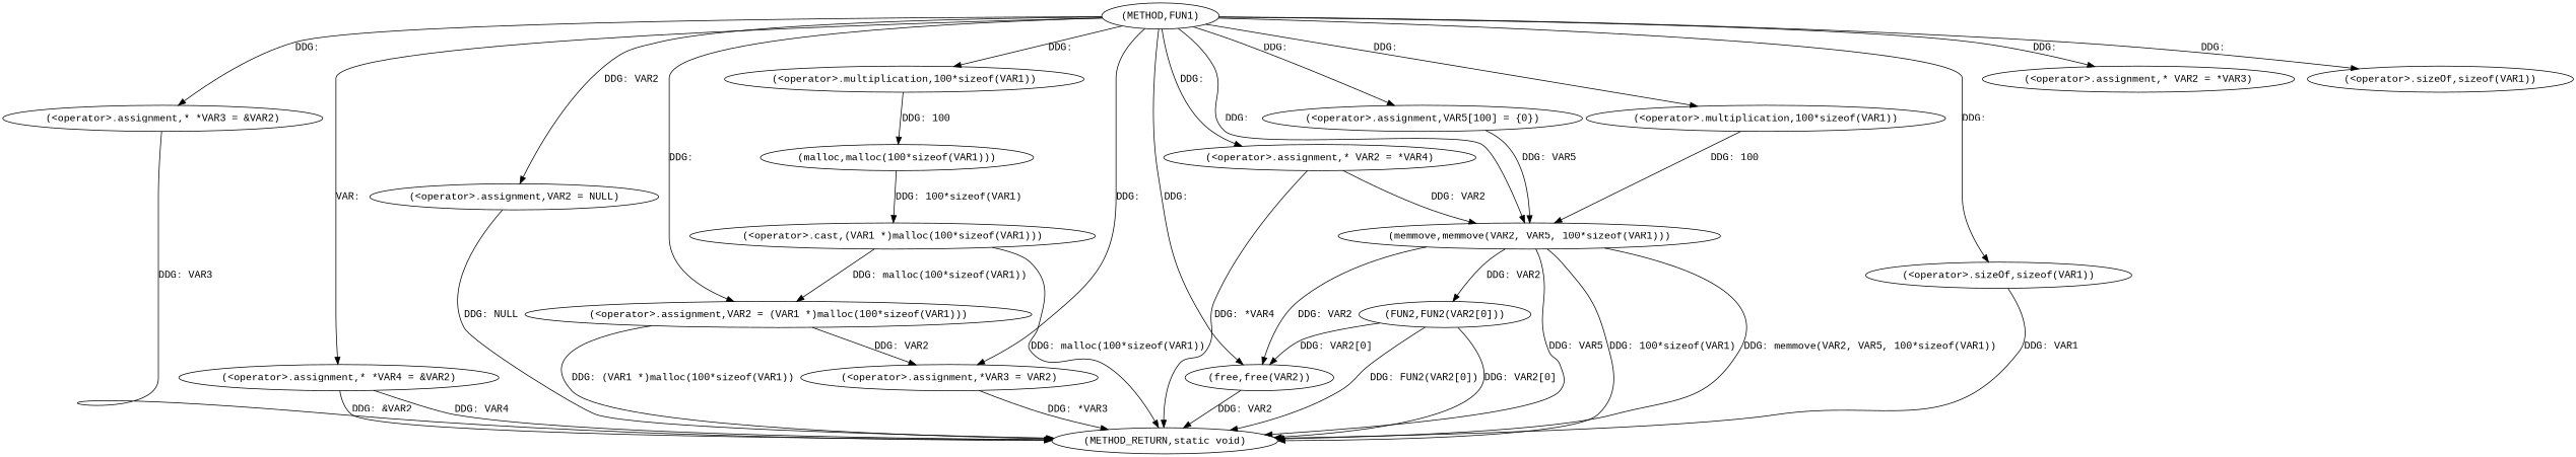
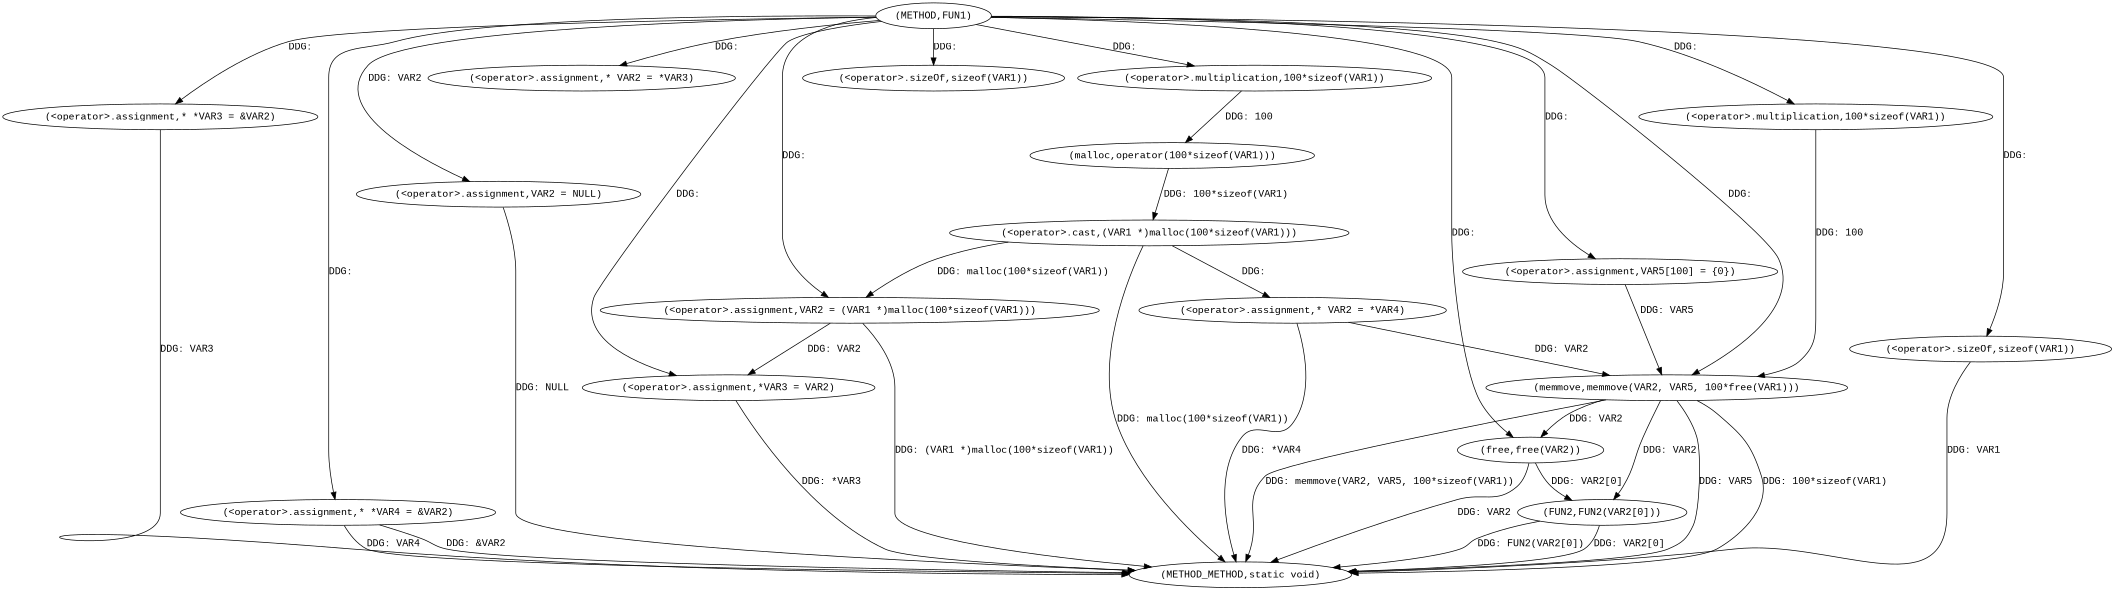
  digraph {
    fontname="Liberation Mono"
    node [fontname="Liberation Mono"]
    edge [fontname="Liberation Mono"]
    n1 [label="(METHOD,FUN1)"]
    n2 [label="(<operator>.assignment,* *VAR3 = &VAR2)"]
    n3 [label="(<operator>.assignment,* *VAR4 = &VAR2)"]
    n4 [label="(<operator>.assignment,VAR2 = NULL)"]
    n5 [label="(<operator>.assignment,* VAR2 = *VAR3)"]
    n6 [label="(<operator>.assignment,VAR2 = (VAR1 *)malloc(100*sizeof(VAR1)))"]
    n7 [label="(<operator>.multiplication,100*sizeof(VAR1))"]
    n8 [label="(<operator>.sizeOf,sizeof(VAR1))"]
    n9 [label="(<operator>.assignment,*VAR3 = VAR2)"]
    n10 [label="(<operator>.assignment,* VAR2 = *VAR4)"]
    n11 [label="(<operator>.assignment,VAR5[100] = {0})"]
-   n12 [label="(memmove,memmove(VAR2, VAR5, 100*sizeof(VAR1)))"]
+   n12 [label="(memmove,memmove(VAR2, VAR5, 100*free(VAR1)))"]
    n13 [label="(<operator>.multiplication,100*sizeof(VAR1))"]
    n14 [label="(<operator>.sizeOf,sizeof(VAR1))"]
    n15 [label="(free,free(VAR2))"]
-   n16 [label="(METHOD_RETURN,static void)"]
-   n17 [label="(malloc,malloc(100*sizeof(VAR1)))"]
+   n16 [label="(METHOD_METHOD,static void)"]
+   n17 [label="(malloc,operator(100*sizeof(VAR1)))"]
    n18 [label="(FUN2,FUN2(VAR2[0]))"]
    n19 [label="(<operator>.cast,(VAR1 *)malloc(100*sizeof(VAR1)))"]
    n1 -> n2 [label="DDG: "]
-   n1 -> n3 [label="VAR: "]
+   n1 -> n3 [label="DDG: "]
    n1 -> n4 [label="DDG: VAR2"]
    n1 -> n5 [label="DDG: "]
    n1 -> n6 [label="DDG: "]
    n1 -> n7 [label="DDG: "]
    n1 -> n8 [label="DDG: "]
    n1 -> n9 [label="DDG: "]
-   n1 -> n10 [label="DDG: "]
+   n19 -> n10 [label="DDG: "]
    n1 -> n11 [label="DDG: "]
    n1 -> n12 [label="DDG: "]
    n1 -> n13 [label="DDG: "]
    n1 -> n14 [label="DDG: "]
    n1 -> n15 [label="DDG: "]
    n2 -> n16 [label="DDG: VAR3"]
    n3 -> n16 [label="DDG: VAR4"]
    n3 -> n16 [label="DDG: &VAR2"]
    n4 -> n16 [label="DDG: NULL"]
    n6 -> n9 [label="DDG: VAR2"]
    n6 -> n16 [label="DDG: (VAR1 *)malloc(100*sizeof(VAR1))"]
    n7 -> n17 [label="DDG: 100"]
    n9 -> n16 [label="DDG: *VAR3"]
    n10 -> n12 [label="DDG: VAR2"]
    n10 -> n16 [label="DDG: *VAR4"]
    n11 -> n12 [label="DDG: VAR5"]
    n12 -> n15 [label="DDG: VAR2"]
    n12 -> n16 [label="DDG: 100*sizeof(VAR1)"]
    n12 -> n16 [label="DDG: memmove(VAR2, VAR5, 100*sizeof(VAR1))"]
    n12 -> n16 [label="DDG: VAR5"]
    n12 -> n18 [label="DDG: VAR2"]
    n13 -> n12 [label="DDG: 100"]
    n14 -> n16 [label="DDG: VAR1"]
    n15 -> n16 [label="DDG: VAR2"]
    n17 -> n19 [label="DDG: 100*sizeof(VAR1)"]
-   n18 -> n15 [label="DDG: VAR2[0]"]
+   n15 -> n18 [label="DDG: VAR2[0]"]
    n18 -> n16 [label="DDG: FUN2(VAR2[0])"]
    n18 -> n16 [label="DDG: VAR2[0]"]
    n19 -> n6 [label="DDG: malloc(100*sizeof(VAR1))"]
    n19 -> n16 [label="DDG: malloc(100*sizeof(VAR1))"]
  }
